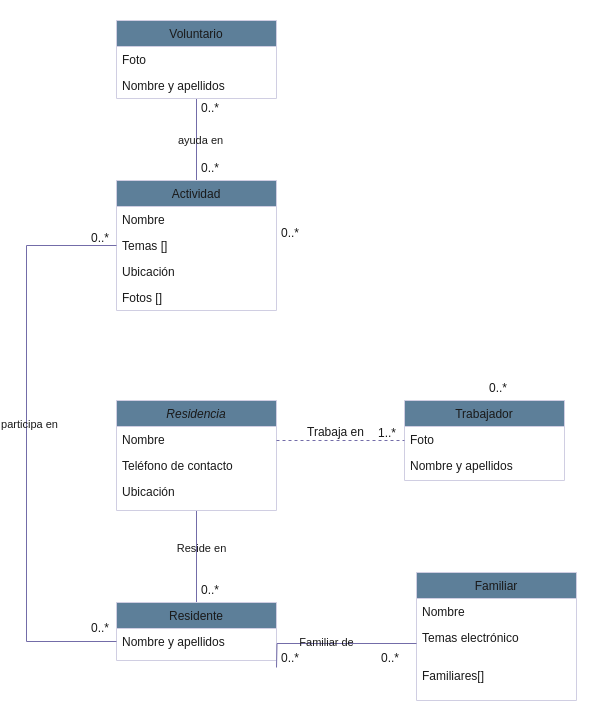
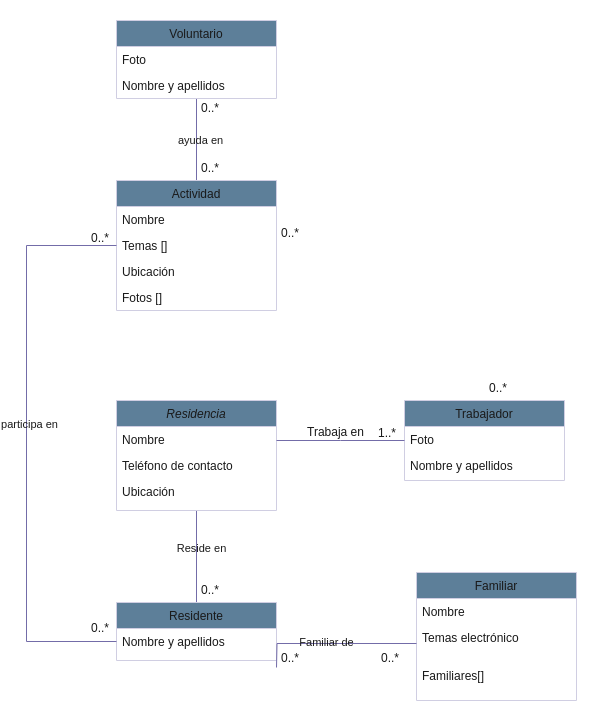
  <mxCell id="0" />
  <mxCell id="1" parent="0" />
  <mxCell id="2" value="" style="edgeStyle=orthogonalEdgeStyle;rounded=0;orthogonalLoop=1;jettySize=auto;html=1;endArrow=none;endFill=0;labelBackgroundColor=none;strokeColor=#736CA8;fontColor=default;" edge="1" parent="1" source="4" target="8"><mxGeometry relative="1" as="geometry" /></mxCell>
  <mxCell id="3" value="Reside en" style="edgeLabel;html=1;align=center;verticalAlign=middle;resizable=0;points=[];labelBackgroundColor=none;fontColor=#1A1A1A;" connectable="0" vertex="1" parent="2"><mxGeometry x="-0.196" y="4" relative="1" as="geometry"><mxPoint as="offset" /></mxGeometry></mxCell>
  <mxCell id="4" value="Residencia" style="swimlane;fontStyle=2;align=center;verticalAlign=top;childLayout=stackLayout;horizontal=1;startSize=26;horizontalStack=0;resizeParent=1;resizeLast=0;collapsible=1;marginBottom=0;rounded=0;shadow=0;strokeWidth=1;labelBackgroundColor=none;fillColor=#5D7F99;strokeColor=#D0CEE2;fontColor=#1A1A1A;" vertex="1" parent="1"><mxGeometry x="110" y="400" width="160" height="110" as="geometry"><mxRectangle x="230" y="140" width="160" height="26" as="alternateBounds" /></mxGeometry></mxCell>
  <mxCell id="5" value="Nombre" style="text;align=left;verticalAlign=top;spacingLeft=4;spacingRight=4;overflow=hidden;rotatable=0;points=[[0,0.5],[1,0.5]];portConstraint=eastwest;labelBackgroundColor=none;fontColor=#1A1A1A;" vertex="1" parent="4"><mxGeometry y="26" width="160" height="26" as="geometry" /></mxCell>
  <mxCell id="6" value="Teléfono de contacto&#10;" style="text;align=left;verticalAlign=top;spacingLeft=4;spacingRight=4;overflow=hidden;rotatable=0;points=[[0,0.5],[1,0.5]];portConstraint=eastwest;rounded=0;shadow=0;html=0;labelBackgroundColor=none;fontColor=#1A1A1A;" vertex="1" parent="4"><mxGeometry y="52" width="160" height="26" as="geometry" /></mxCell>
  <mxCell id="7" value="Ubicación&#10;" style="text;align=left;verticalAlign=top;spacingLeft=4;spacingRight=4;overflow=hidden;rotatable=0;points=[[0,0.5],[1,0.5]];portConstraint=eastwest;rounded=0;shadow=0;html=0;labelBackgroundColor=none;fontColor=#1A1A1A;" vertex="1" parent="4"><mxGeometry y="78" width="160" height="26" as="geometry" /></mxCell>
  <mxCell id="8" value="Residente" style="swimlane;fontStyle=0;align=center;verticalAlign=top;childLayout=stackLayout;horizontal=1;startSize=26;horizontalStack=0;resizeParent=1;resizeLast=0;collapsible=1;marginBottom=0;rounded=0;shadow=0;strokeWidth=1;labelBackgroundColor=none;fillColor=#5D7F99;strokeColor=#D0CEE2;fontColor=#1A1A1A;" vertex="1" parent="1"><mxGeometry x="110" y="602" width="160" height="58" as="geometry"><mxRectangle x="130" y="380" width="160" height="26" as="alternateBounds" /></mxGeometry></mxCell>
  <mxCell id="9" value="Nombre y apellidos" style="text;align=left;verticalAlign=top;spacingLeft=4;spacingRight=4;overflow=hidden;rotatable=0;points=[[0,0.5],[1,0.5]];portConstraint=eastwest;rounded=0;shadow=0;html=0;labelBackgroundColor=none;fontColor=#1A1A1A;" vertex="1" parent="8"><mxGeometry y="26" width="160" height="26" as="geometry" /></mxCell>
  <mxCell id="10" value="" style="edgeStyle=orthogonalEdgeStyle;rounded=0;orthogonalLoop=1;jettySize=auto;html=1;endArrow=none;endFill=0;labelBackgroundColor=none;strokeColor=#736CA8;fontColor=default;" edge="1" parent="1" source="12" target="21"><mxGeometry relative="1" as="geometry" /></mxCell>
  <mxCell id="11" value="ayuda en" style="edgeLabel;html=1;align=center;verticalAlign=middle;resizable=0;points=[];labelBackgroundColor=none;fontColor=#1A1A1A;" connectable="0" vertex="1" parent="10"><mxGeometry y="3" relative="1" as="geometry"><mxPoint as="offset" /></mxGeometry></mxCell>
  <mxCell id="12" value="Voluntario" style="swimlane;fontStyle=0;align=center;verticalAlign=top;childLayout=stackLayout;horizontal=1;startSize=26;horizontalStack=0;resizeParent=1;resizeLast=0;collapsible=1;marginBottom=0;rounded=0;shadow=0;strokeWidth=1;labelBackgroundColor=none;fillColor=#5D7F99;strokeColor=#D0CEE2;fontColor=#1A1A1A;" vertex="1" parent="1"><mxGeometry x="110" y="20" width="160" height="78" as="geometry"><mxRectangle x="340" y="380" width="170" height="26" as="alternateBounds" /></mxGeometry></mxCell>
  <mxCell id="13" value="Foto" style="text;align=left;verticalAlign=top;spacingLeft=4;spacingRight=4;overflow=hidden;rotatable=0;points=[[0,0.5],[1,0.5]];portConstraint=eastwest;labelBackgroundColor=none;fontColor=#1A1A1A;" vertex="1" parent="12"><mxGeometry y="26" width="160" height="26" as="geometry" /></mxCell>
  <mxCell id="14" value="Nombre y apellidos" style="text;align=left;verticalAlign=top;spacingLeft=4;spacingRight=4;overflow=hidden;rotatable=0;points=[[0,0.5],[1,0.5]];portConstraint=eastwest;labelBackgroundColor=none;fontColor=#1A1A1A;" vertex="1" parent="12"><mxGeometry y="52" width="160" height="26" as="geometry" /></mxCell>
  <mxCell id="15" value="Trabajador" style="swimlane;fontStyle=0;align=center;verticalAlign=top;childLayout=stackLayout;horizontal=1;startSize=26;horizontalStack=0;resizeParent=1;resizeLast=0;collapsible=1;marginBottom=0;rounded=0;shadow=0;strokeWidth=1;labelBackgroundColor=none;fillColor=#5D7F99;strokeColor=#D0CEE2;fontColor=#1A1A1A;" vertex="1" parent="1"><mxGeometry x="398" y="400" width="160" height="80" as="geometry"><mxRectangle x="550" y="140" width="160" height="26" as="alternateBounds" /></mxGeometry></mxCell>
  <mxCell id="16" value="Foto" style="text;align=left;verticalAlign=top;spacingLeft=4;spacingRight=4;overflow=hidden;rotatable=0;points=[[0,0.5],[1,0.5]];portConstraint=eastwest;labelBackgroundColor=none;fontColor=#1A1A1A;" vertex="1" parent="15"><mxGeometry y="26" width="160" height="26" as="geometry" /></mxCell>
  <mxCell id="17" value="Nombre y apellidos" style="text;align=left;verticalAlign=top;spacingLeft=4;spacingRight=4;overflow=hidden;rotatable=0;points=[[0,0.5],[1,0.5]];portConstraint=eastwest;rounded=0;shadow=0;html=0;labelBackgroundColor=none;fontColor=#1A1A1A;" vertex="1" parent="15"><mxGeometry y="52" width="160" height="26" as="geometry" /></mxCell>
- <mxCell id="18" value="" style="endArrow=none;shadow=0;strokeWidth=1;rounded=0;curved=0;endFill=0;edgeStyle=elbowEdgeStyle;elbow=vertical;labelBackgroundColor=none;strokeColor=#736CA8;fontColor=default;dashed=1;" edge="1" parent="1" source="4" target="15"><mxGeometry x="0.5" y="41" relative="1" as="geometry"><mxPoint x="270" y="472" as="sourcePoint" /><mxPoint x="430" y="472" as="targetPoint" /><mxPoint x="-40" y="32" as="offset" /></mxGeometry></mxCell>
+ <mxCell id="18" value="" style="endArrow=none;shadow=0;strokeWidth=1;rounded=0;curved=0;endFill=0;edgeStyle=elbowEdgeStyle;elbow=vertical;labelBackgroundColor=none;strokeColor=#736CA8;fontColor=default;" edge="1" parent="1" source="4" target="15"><mxGeometry x="0.5" y="41" relative="1" as="geometry"><mxPoint x="270" y="472" as="sourcePoint" /><mxPoint x="430" y="472" as="targetPoint" /><mxPoint x="-40" y="32" as="offset" /></mxGeometry></mxCell>
  <mxCell id="19" value="1..*" style="resizable=0;align=left;verticalAlign=bottom;labelBackgroundColor=none;fontSize=12;fillColor=#5D7F99;strokeColor=#D0CEE2;fontColor=#1A1A1A;" connectable="0" vertex="1" parent="18"><mxGeometry x="-1" relative="1" as="geometry"><mxPoint x="100" y="1" as="offset" /></mxGeometry></mxCell>
  <mxCell id="20" value="Trabaja en" style="text;html=1;resizable=0;points=[];;align=center;verticalAlign=middle;labelBackgroundColor=none;rounded=0;shadow=0;strokeWidth=1;fontSize=12;fontColor=#1A1A1A;" vertex="1" connectable="0" parent="18"><mxGeometry x="0.5" y="49" relative="1" as="geometry"><mxPoint x="-38" y="40" as="offset" /></mxGeometry></mxCell>
  <mxCell id="21" value="Actividad" style="swimlane;fontStyle=0;align=center;verticalAlign=top;childLayout=stackLayout;horizontal=1;startSize=26;horizontalStack=0;resizeParent=1;resizeLast=0;collapsible=1;marginBottom=0;rounded=0;shadow=0;strokeWidth=1;labelBackgroundColor=none;fillColor=#5D7F99;strokeColor=#D0CEE2;fontColor=#1A1A1A;" vertex="1" parent="1"><mxGeometry x="110" y="180" width="160" height="130" as="geometry"><mxRectangle x="230" y="140" width="160" height="26" as="alternateBounds" /></mxGeometry></mxCell>
  <mxCell id="22" value="Nombre" style="text;align=left;verticalAlign=top;spacingLeft=4;spacingRight=4;overflow=hidden;rotatable=0;points=[[0,0.5],[1,0.5]];portConstraint=eastwest;labelBackgroundColor=none;fontColor=#1A1A1A;" vertex="1" parent="21"><mxGeometry y="26" width="160" height="26" as="geometry" /></mxCell>
  <mxCell id="23" value="Temas []" style="text;align=left;verticalAlign=top;spacingLeft=4;spacingRight=4;overflow=hidden;rotatable=0;points=[[0,0.5],[1,0.5]];portConstraint=eastwest;rounded=0;shadow=0;html=0;labelBackgroundColor=none;fontColor=#1A1A1A;" vertex="1" parent="21"><mxGeometry y="52" width="160" height="26" as="geometry" /></mxCell>
  <mxCell id="24" value="Ubicación" style="text;align=left;verticalAlign=top;spacingLeft=4;spacingRight=4;overflow=hidden;rotatable=0;points=[[0,0.5],[1,0.5]];portConstraint=eastwest;rounded=0;shadow=0;html=0;labelBackgroundColor=none;fontColor=#1A1A1A;" vertex="1" parent="21"><mxGeometry y="78" width="160" height="26" as="geometry" /></mxCell>
  <mxCell id="25" value="Fotos []" style="text;align=left;verticalAlign=top;spacingLeft=4;spacingRight=4;overflow=hidden;rotatable=0;points=[[0,0.5],[1,0.5]];portConstraint=eastwest;rounded=0;shadow=0;html=0;labelBackgroundColor=none;fontColor=#1A1A1A;" vertex="1" parent="21"><mxGeometry y="104" width="160" height="26" as="geometry" /></mxCell>
  <mxCell id="26" value="0..*" style="resizable=0;align=left;verticalAlign=bottom;labelBackgroundColor=none;fontSize=12;fillColor=#5D7F99;strokeColor=#D0CEE2;fontColor=#1A1A1A;" connectable="0" vertex="1" parent="1"><mxGeometry x="190" y="602" as="geometry"><mxPoint x="3" y="-4" as="offset" /></mxGeometry></mxCell>
  <mxCell id="27" style="edgeStyle=orthogonalEdgeStyle;rounded=0;orthogonalLoop=1;jettySize=auto;html=1;exitX=0;exitY=0.5;exitDx=0;exitDy=0;entryX=0;entryY=0.5;entryDx=0;entryDy=0;endArrow=none;endFill=0;labelBackgroundColor=none;strokeColor=#736CA8;fontColor=default;" edge="1" parent="1" target="23"><mxGeometry relative="1" as="geometry"><Array as="points"><mxPoint x="20" y="641" /><mxPoint x="20" y="245" /></Array><mxPoint x="110" y="641" as="sourcePoint" /></mxGeometry></mxCell>
  <mxCell id="28" value="participa en" style="edgeLabel;html=1;align=center;verticalAlign=middle;resizable=0;points=[];labelBackgroundColor=none;fontColor=#1A1A1A;" connectable="0" vertex="1" parent="27"><mxGeometry x="0.069" y="-2" relative="1" as="geometry"><mxPoint as="offset" /></mxGeometry></mxCell>
  <mxCell id="29" value="0..*" style="resizable=0;align=left;verticalAlign=bottom;labelBackgroundColor=none;fontSize=12;fillColor=#5D7F99;strokeColor=#D0CEE2;fontColor=#1A1A1A;" connectable="0" vertex="1" parent="1"><mxGeometry x="190" y="180" as="geometry"><mxPoint x="3" y="-4" as="offset" /></mxGeometry></mxCell>
  <mxCell id="30" value="0..*" style="resizable=0;align=left;verticalAlign=bottom;labelBackgroundColor=none;fontSize=12;fillColor=#5D7F99;strokeColor=#D0CEE2;fontColor=#1A1A1A;" connectable="0" vertex="1" parent="1"><mxGeometry x="190" y="120" as="geometry"><mxPoint x="3" y="-4" as="offset" /></mxGeometry></mxCell>
  <mxCell id="31" value="0..*" style="resizable=0;align=left;verticalAlign=bottom;labelBackgroundColor=none;fontSize=12;fillColor=#5D7F99;strokeColor=#D0CEE2;fontColor=#1A1A1A;" connectable="0" vertex="1" parent="1"><mxGeometry x="80" y="250" as="geometry"><mxPoint x="3" y="-4" as="offset" /></mxGeometry></mxCell>
  <mxCell id="32" value="0..*" style="resizable=0;align=left;verticalAlign=bottom;labelBackgroundColor=none;fontSize=12;fillColor=#5D7F99;strokeColor=#D0CEE2;fontColor=#1A1A1A;" connectable="0" vertex="1" parent="1"><mxGeometry x="80" y="640" as="geometry"><mxPoint x="3" y="-4" as="offset" /></mxGeometry></mxCell>
  <mxCell id="33" value="0..*" style="resizable=0;align=left;verticalAlign=bottom;labelBackgroundColor=none;fontSize=12;fillColor=#5D7F99;strokeColor=#D0CEE2;fontColor=#1A1A1A;" connectable="0" vertex="1" parent="1"><mxGeometry x="270" y="245" as="geometry"><mxPoint x="3" y="-4" as="offset" /></mxGeometry></mxCell>
  <mxCell id="34" value="Familiar" style="swimlane;fontStyle=0;align=center;verticalAlign=top;childLayout=stackLayout;horizontal=1;startSize=26;horizontalStack=0;resizeParent=1;resizeLast=0;collapsible=1;marginBottom=0;rounded=0;shadow=0;strokeWidth=1;labelBackgroundColor=none;fillColor=#5D7F99;strokeColor=#D0CEE2;fontColor=#1A1A1A;" vertex="1" parent="1"><mxGeometry x="410" y="572" width="160" height="128" as="geometry"><mxRectangle x="340" y="380" width="170" height="26" as="alternateBounds" /></mxGeometry></mxCell>
  <mxCell id="35" value="Nombre" style="text;align=left;verticalAlign=top;spacingLeft=4;spacingRight=4;overflow=hidden;rotatable=0;points=[[0,0.5],[1,0.5]];portConstraint=eastwest;labelBackgroundColor=none;fontColor=#1A1A1A;" vertex="1" parent="34"><mxGeometry y="26" width="160" height="26" as="geometry" /></mxCell>
  <mxCell id="36" value="Temas electrónico" style="text;align=left;verticalAlign=top;spacingLeft=4;spacingRight=4;overflow=hidden;rotatable=0;points=[[0,0.5],[1,0.5]];portConstraint=eastwest;labelBackgroundColor=none;fontColor=#1A1A1A;" vertex="1" parent="34"><mxGeometry y="52" width="160" height="38" as="geometry" /></mxCell>
  <mxCell id="37" value="Familiares[]" style="text;align=left;verticalAlign=top;spacingLeft=4;spacingRight=4;overflow=hidden;rotatable=0;points=[[0,0.5],[1,0.5]];portConstraint=eastwest;labelBackgroundColor=none;fontColor=#1A1A1A;" vertex="1" parent="34"><mxGeometry y="90" width="160" height="38" as="geometry" /></mxCell>
  <mxCell id="38" value="0..*" style="resizable=0;align=left;verticalAlign=bottom;labelBackgroundColor=none;fontSize=12;fillColor=#5D7F99;strokeColor=#D0CEE2;fontColor=#1A1A1A;" connectable="0" vertex="1" parent="1"><mxGeometry x="270" y="670" as="geometry"><mxPoint x="3" y="-4" as="offset" /></mxGeometry></mxCell>
  <mxCell id="39" value="" style="edgeStyle=orthogonalEdgeStyle;rounded=0;orthogonalLoop=1;jettySize=auto;html=1;endArrow=none;endFill=0;labelBackgroundColor=none;strokeColor=#736CA8;fontColor=default;" edge="1" parent="1" target="36"><mxGeometry relative="1" as="geometry"><mxPoint x="270" y="667" as="sourcePoint" /></mxGeometry></mxCell>
  <mxCell id="40" value="Familiar de" style="edgeLabel;html=1;align=center;verticalAlign=middle;resizable=0;points=[];labelBackgroundColor=none;fontColor=#1A1A1A;" connectable="0" vertex="1" parent="39"><mxGeometry x="-0.108" y="2" relative="1" as="geometry"><mxPoint as="offset" /></mxGeometry></mxCell>
  <mxCell id="41" value="0..*" style="resizable=0;align=left;verticalAlign=bottom;labelBackgroundColor=none;fontSize=12;fillColor=#5D7F99;strokeColor=#D0CEE2;fontColor=#1A1A1A;" connectable="0" vertex="1" parent="1"><mxGeometry x="370" y="670" as="geometry"><mxPoint x="3" y="-4" as="offset" /></mxGeometry></mxCell>
  <mxCell id="42" value="0..*" style="resizable=0;align=left;verticalAlign=bottom;labelBackgroundColor=none;fontSize=12;fillColor=#5D7F99;strokeColor=#D0CEE2;fontColor=#1A1A1A;" connectable="0" vertex="1" parent="1"><mxGeometry x="478" y="400" as="geometry"><mxPoint x="3" y="-4" as="offset" /></mxGeometry></mxCell>
